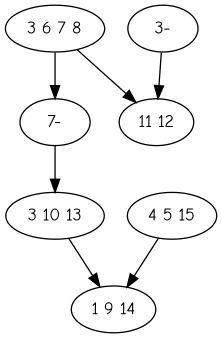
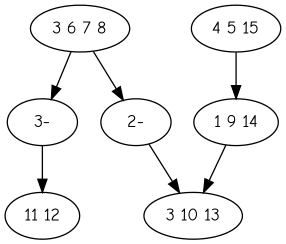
  digraph {
    fontname="Comic Neue"
    node [fontname="Comic Neue"]
    edge [fontname="Comic Neue"]
    n1 [label="3 6 7 8"]
-   n2 [label="7-"]
+   n2 [label="2-"]
    n3 [label="3-"]
    n4 [label="3 10 13"]
    n5 [label="11 12"]
    n6 [label="1 9 14"]
    n7 [label="4 5 15"]
    n1 -> n2
-   n1 -> n5
+   n1 -> n3
    n2 -> n4
    n3 -> n5
-   n4 -> n6
+   n6 -> n4
    n7 -> n6
  }
